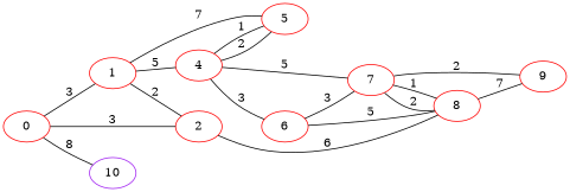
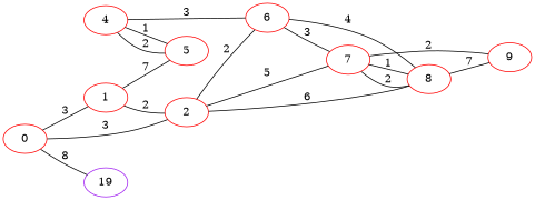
  graph {
    rankdir=LR
    node [color=red weight=1]
    0
    1
    2
-   10 [color=purple weight=4]
+   10 [color=purple weight=4 label=19]
    4
    5
    6
    7
    8
    9
    0 -- 1 [label=3]
    0 -- 2 [label=3]
    0 -- 10 [label=8]
    1 -- 2 [label=2]
-   1 -- 4 [label=5]
    1 -- 5 [label=7]
-   4 -- 7 [label=5]
+   2 -- 6 [label=2]
+   2 -- 7 [label=5]
    2 -- 8 [label=6]
    4 -- 5 [label=2]
    4 -- 5 [label=1]
    4 -- 6 [label=3]
    6 -- 7 [label=3]
-   6 -- 8 [label=5]
+   6 -- 8 [label=4]
    7 -- 8 [label=1]
    7 -- 8 [label=2]
    7 -- 9 [label=2]
    8 -- 9 [label=7]
  }
